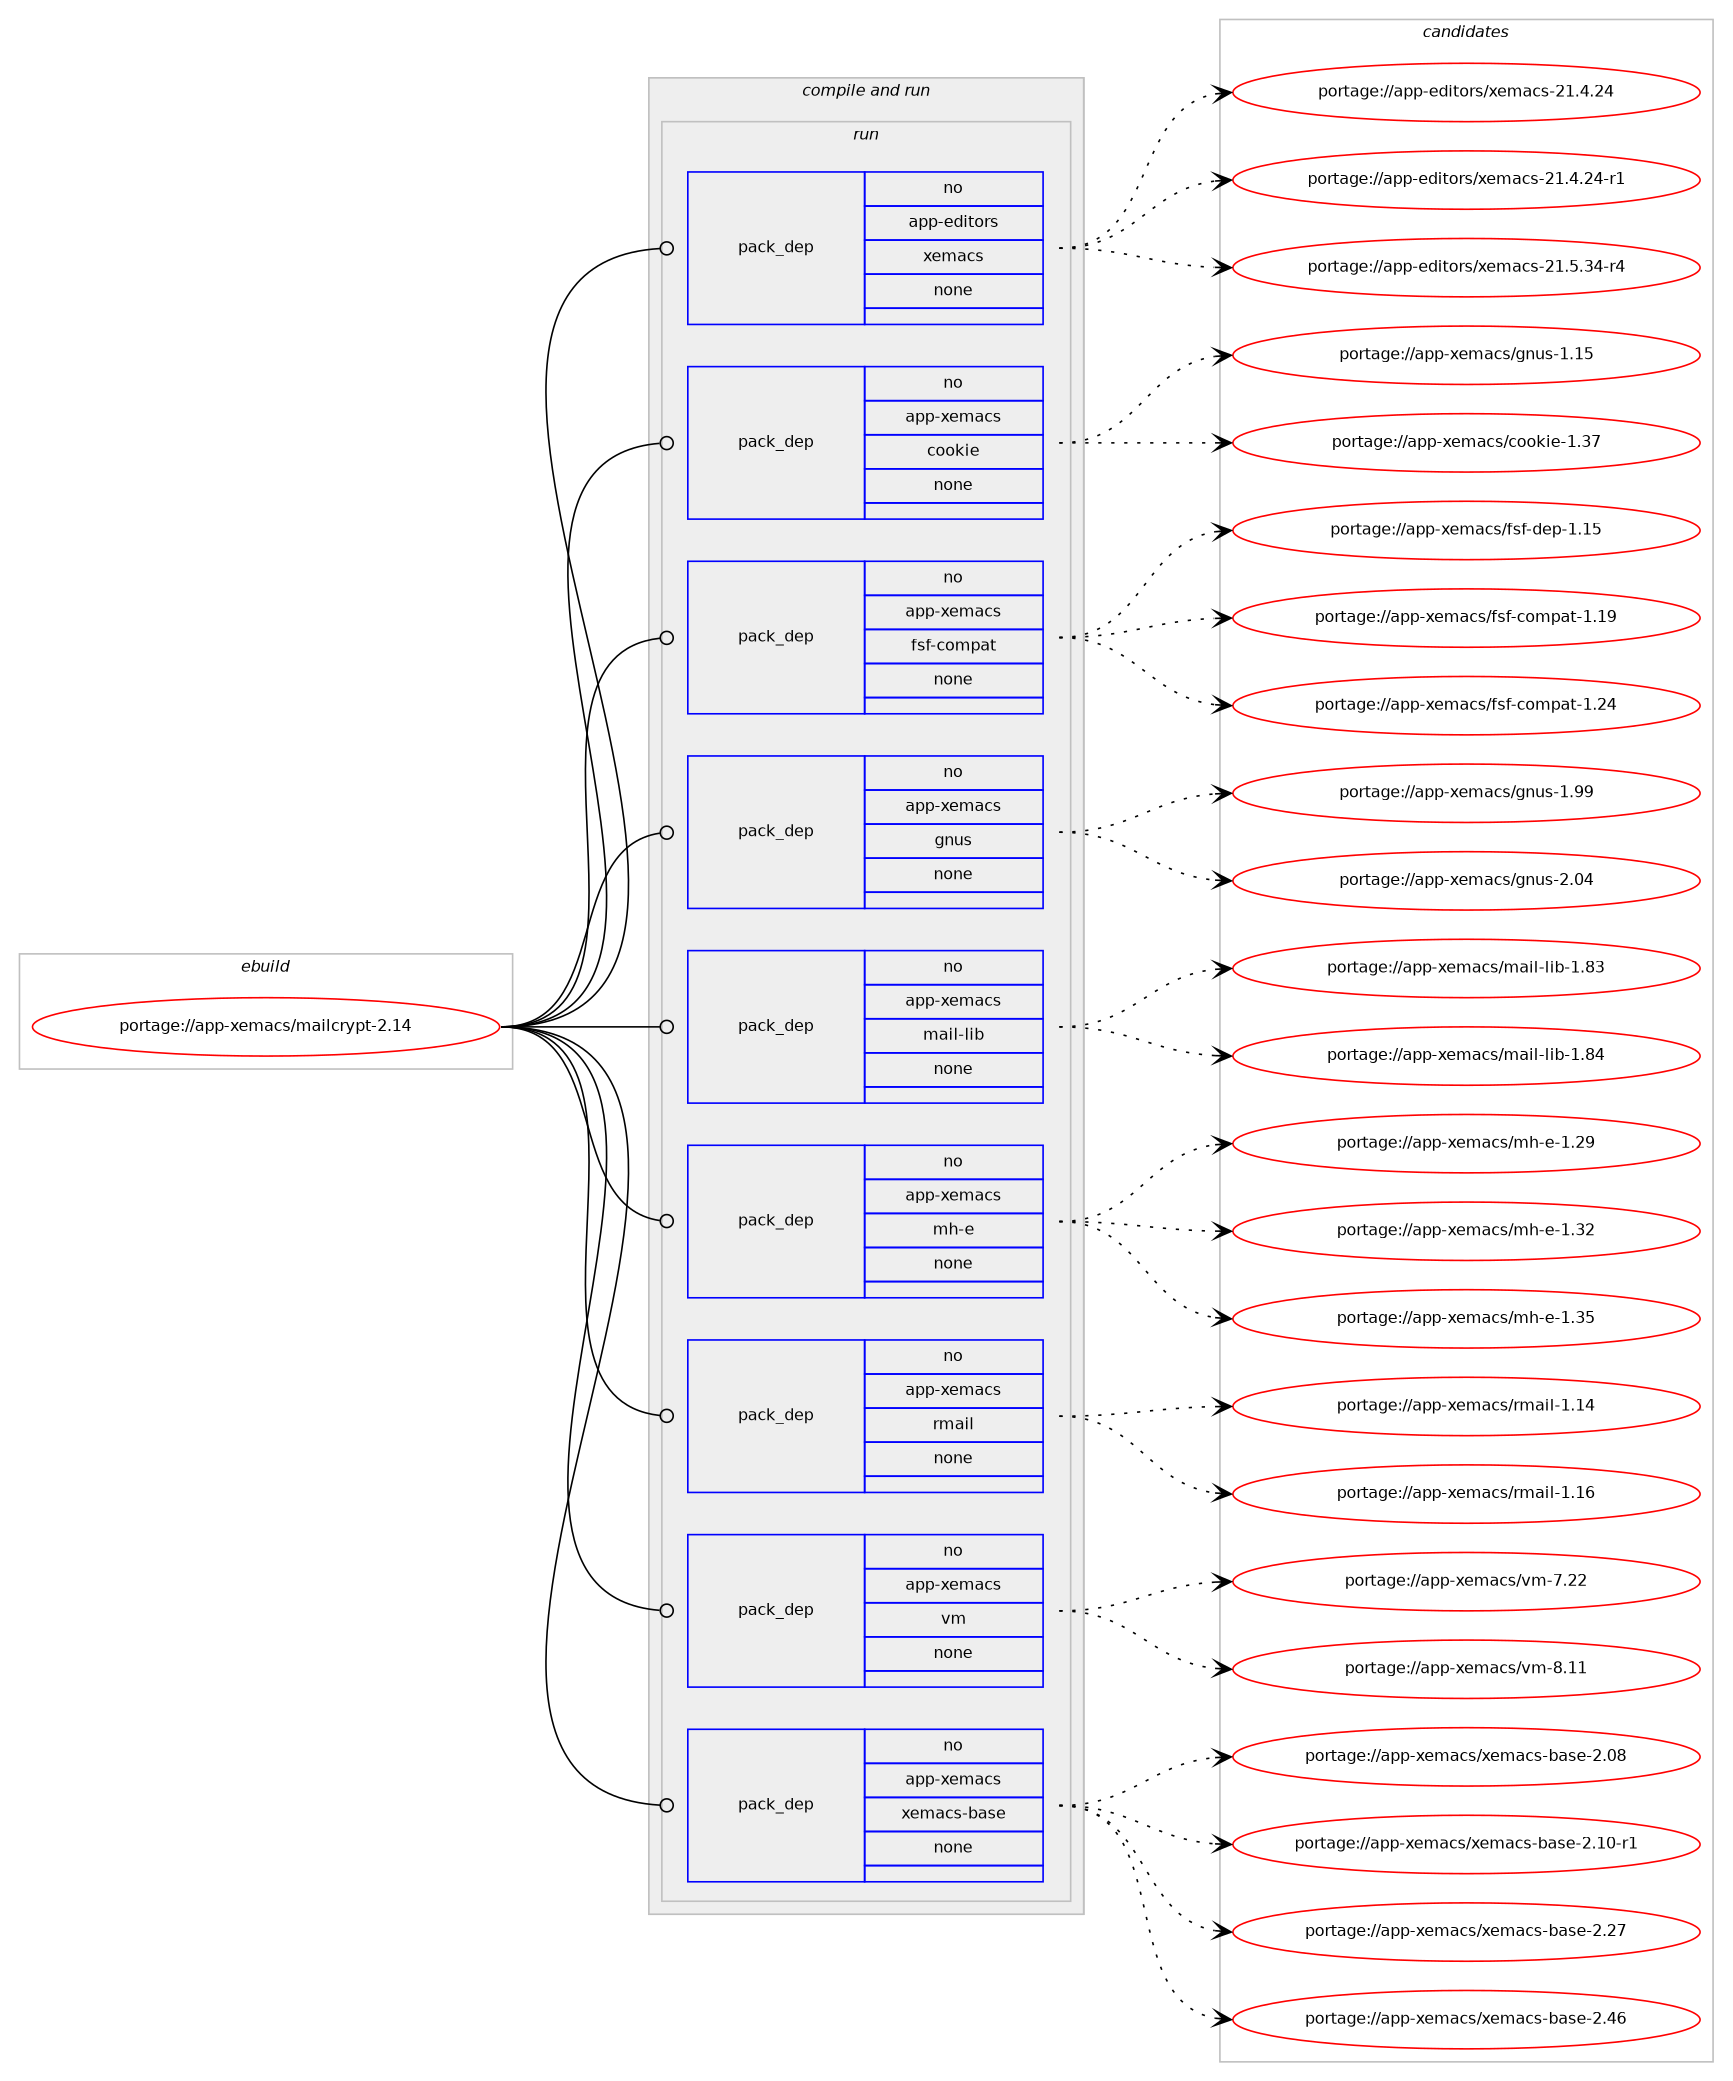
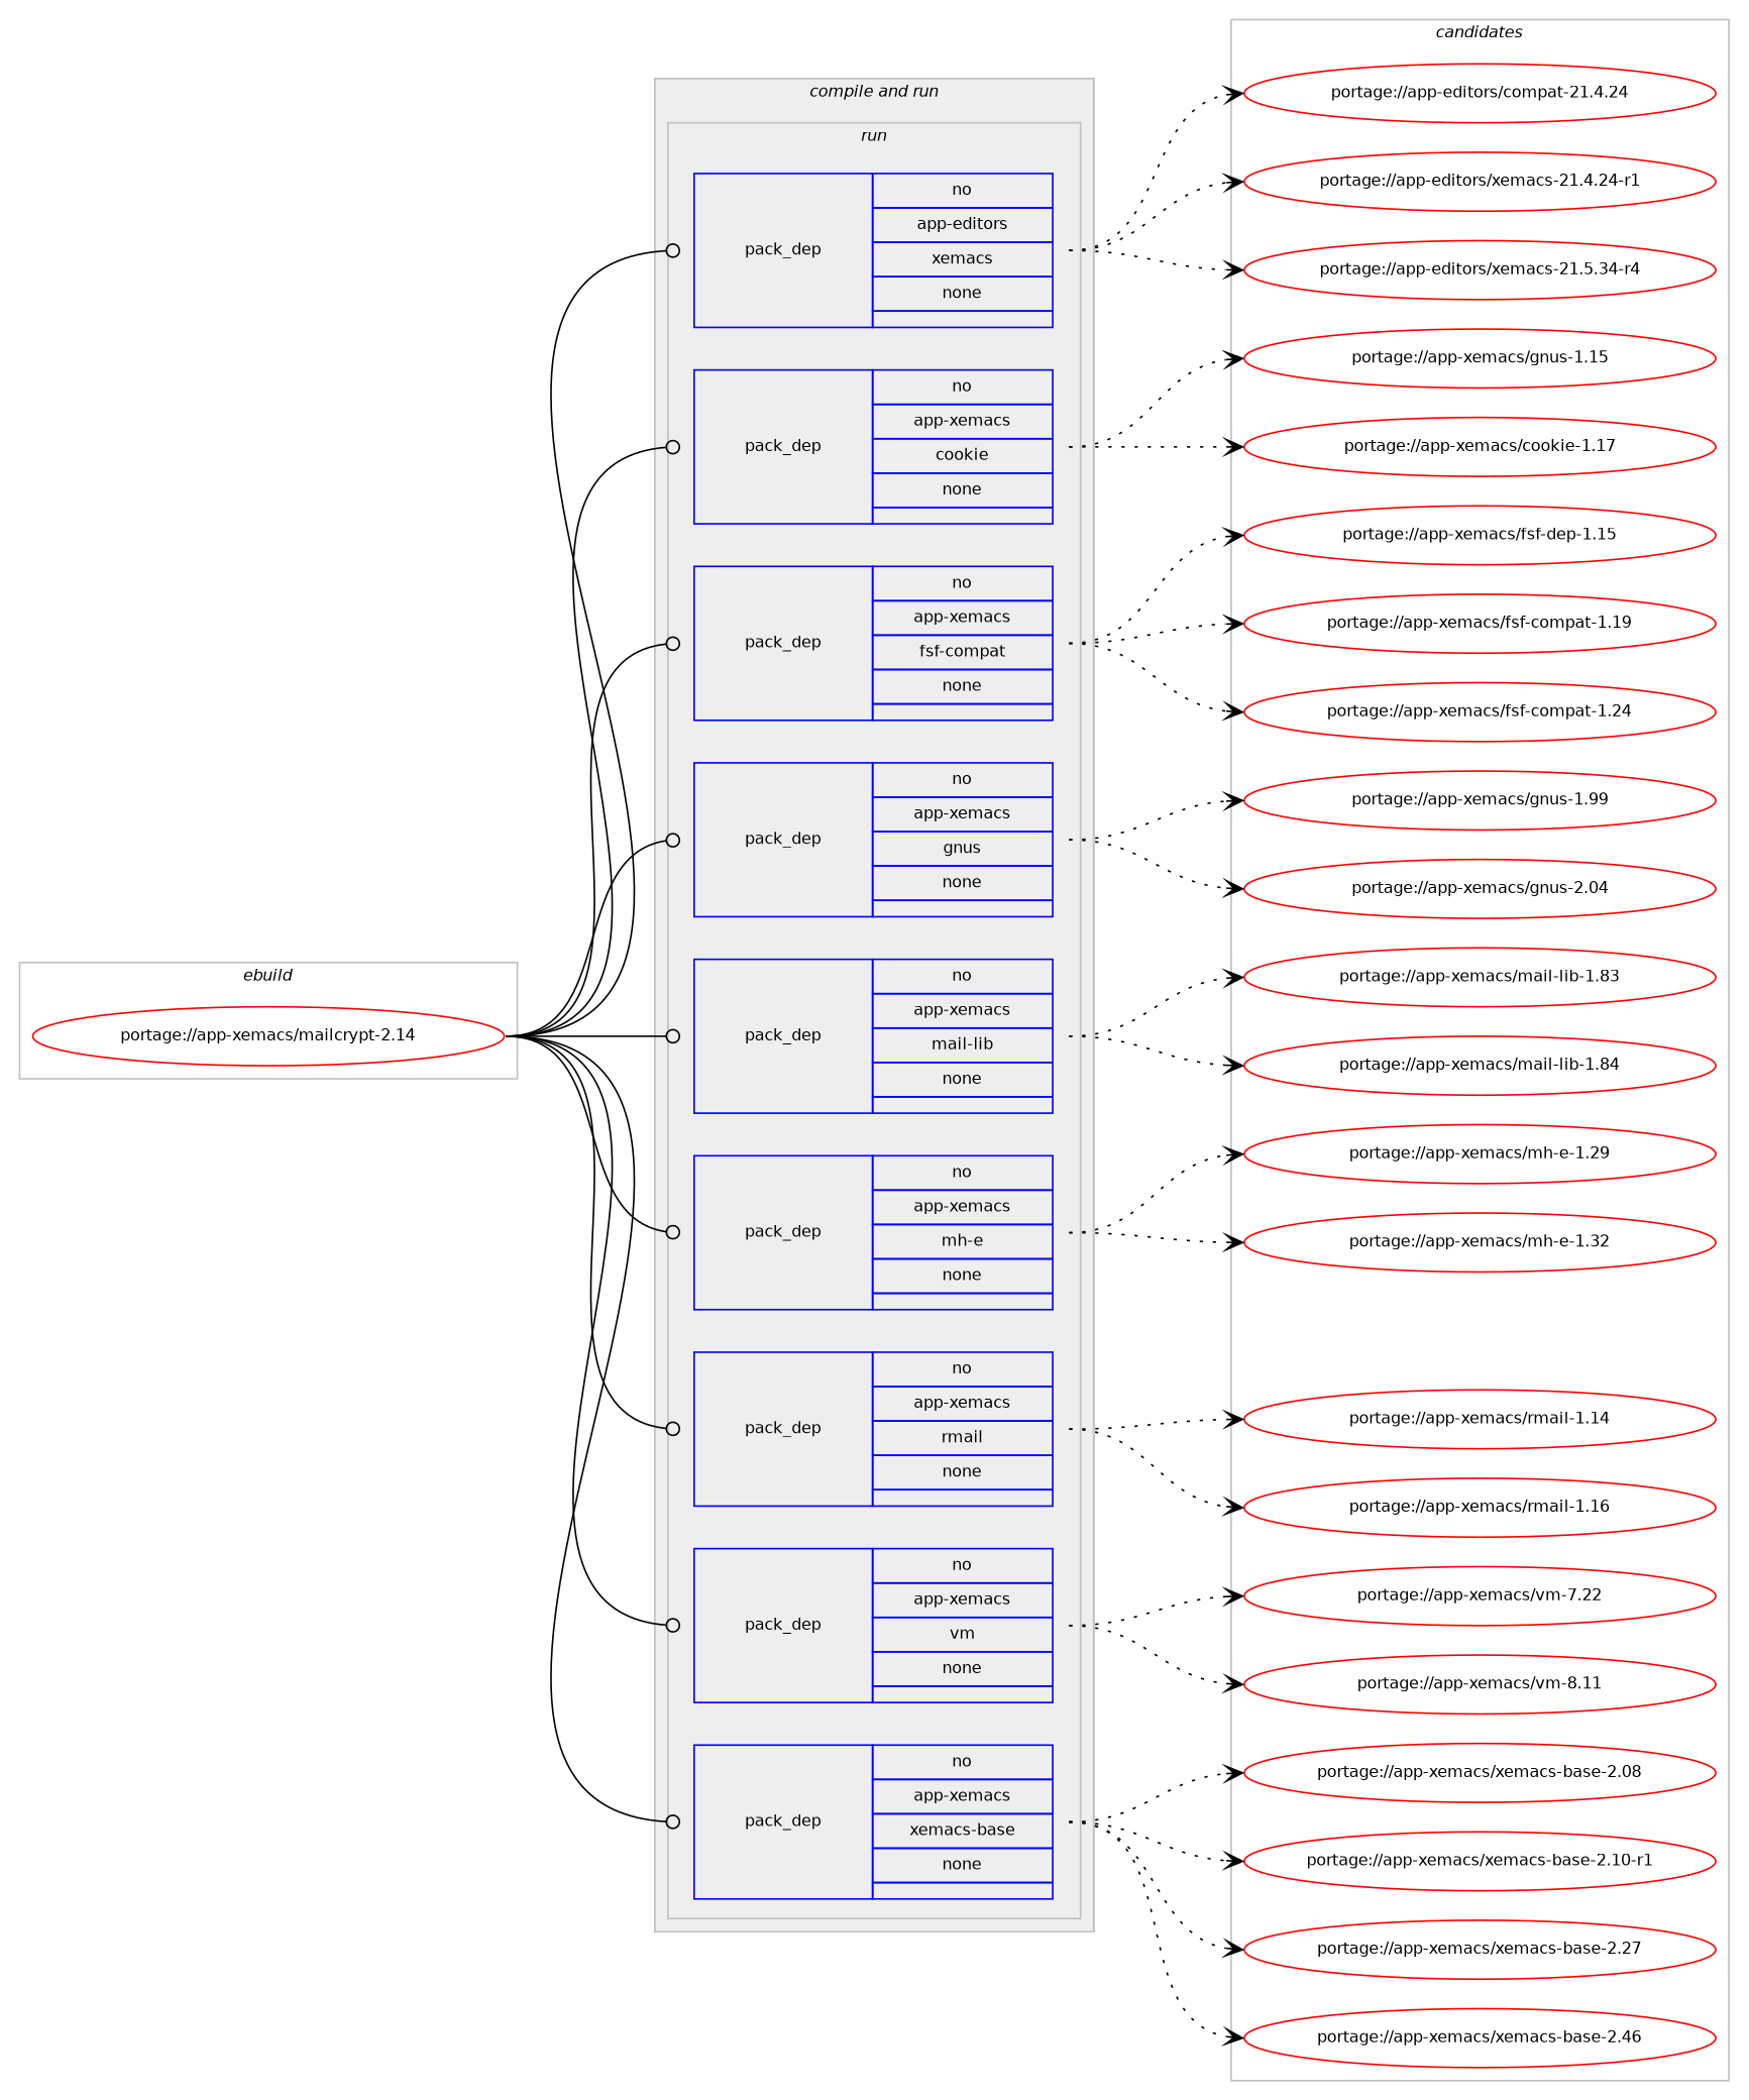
  digraph {
    compound=true
    concentrate=true
    fontname=Helvetica
    fontsize=10
    newrank=true
    rankdir=LR
    ranksep=1.5
    node [color=red fontname=Helvetica fontsize=10]
    edge [arrowhead=vee headport=w style=dotted tailport=e weight=100]
    n1 [label="portage://app-xemacs/mailcrypt-2.14" width=4]
    n2 [color=blue label=<<TABLE BORDER="0" CELLBORDER="1" CELLSPACING="0" CELLPADDING="4" WIDTH="220"><TR><TD ROWSPAN="6" CELLPADDING="30">pack_dep</TD></TR><TR><TD WIDTH="110">no</TD></TR><TR><TD>app-editors</TD></TR><TR><TD>xemacs</TD></TR><TR><TD>none</TD></TR><TR><TD></TD></TR></TABLE>> shape=none]
    n3 [color=blue label=<<TABLE BORDER="0" CELLBORDER="1" CELLSPACING="0" CELLPADDING="4" WIDTH="220"><TR><TD ROWSPAN="6" CELLPADDING="30">pack_dep</TD></TR><TR><TD WIDTH="110">no</TD></TR><TR><TD>app-xemacs</TD></TR><TR><TD>cookie</TD></TR><TR><TD>none</TD></TR><TR><TD></TD></TR></TABLE>> shape=none]
    n4 [color=blue label=<<TABLE BORDER="0" CELLBORDER="1" CELLSPACING="0" CELLPADDING="4" WIDTH="220"><TR><TD ROWSPAN="6" CELLPADDING="30">pack_dep</TD></TR><TR><TD WIDTH="110">no</TD></TR><TR><TD>app-xemacs</TD></TR><TR><TD>fsf-compat</TD></TR><TR><TD>none</TD></TR><TR><TD></TD></TR></TABLE>> shape=none]
    n5 [color=blue label=<<TABLE BORDER="0" CELLBORDER="1" CELLSPACING="0" CELLPADDING="4" WIDTH="220"><TR><TD ROWSPAN="6" CELLPADDING="30">pack_dep</TD></TR><TR><TD WIDTH="110">no</TD></TR><TR><TD>app-xemacs</TD></TR><TR><TD>gnus</TD></TR><TR><TD>none</TD></TR><TR><TD></TD></TR></TABLE>> shape=none]
    n6 [color=blue label=<<TABLE BORDER="0" CELLBORDER="1" CELLSPACING="0" CELLPADDING="4" WIDTH="220"><TR><TD ROWSPAN="6" CELLPADDING="30">pack_dep</TD></TR><TR><TD WIDTH="110">no</TD></TR><TR><TD>app-xemacs</TD></TR><TR><TD>mail-lib</TD></TR><TR><TD>none</TD></TR><TR><TD></TD></TR></TABLE>> shape=none]
    n7 [color=blue label=<<TABLE BORDER="0" CELLBORDER="1" CELLSPACING="0" CELLPADDING="4" WIDTH="220"><TR><TD ROWSPAN="6" CELLPADDING="30">pack_dep</TD></TR><TR><TD WIDTH="110">no</TD></TR><TR><TD>app-xemacs</TD></TR><TR><TD>mh-e</TD></TR><TR><TD>none</TD></TR><TR><TD></TD></TR></TABLE>> shape=none]
    n8 [color=blue label=<<TABLE BORDER="0" CELLBORDER="1" CELLSPACING="0" CELLPADDING="4" WIDTH="220"><TR><TD ROWSPAN="6" CELLPADDING="30">pack_dep</TD></TR><TR><TD WIDTH="110">no</TD></TR><TR><TD>app-xemacs</TD></TR><TR><TD>rmail</TD></TR><TR><TD>none</TD></TR><TR><TD></TD></TR></TABLE>> shape=none]
    n9 [color=blue label=<<TABLE BORDER="0" CELLBORDER="1" CELLSPACING="0" CELLPADDING="4" WIDTH="220"><TR><TD ROWSPAN="6" CELLPADDING="30">pack_dep</TD></TR><TR><TD WIDTH="110">no</TD></TR><TR><TD>app-xemacs</TD></TR><TR><TD>vm</TD></TR><TR><TD>none</TD></TR><TR><TD></TD></TR></TABLE>> shape=none]
    n10 [color=blue label=<<TABLE BORDER="0" CELLBORDER="1" CELLSPACING="0" CELLPADDING="4" WIDTH="220"><TR><TD ROWSPAN="6" CELLPADDING="30">pack_dep</TD></TR><TR><TD WIDTH="110">no</TD></TR><TR><TD>app-xemacs</TD></TR><TR><TD>xemacs-base</TD></TR><TR><TD>none</TD></TR><TR><TD></TD></TR></TABLE>> shape=none]
-   n11 [label="portage://app-editors/xemacs-21.4.24" width=4]
+   n11 [label="portage://app-editors/compat-21.4.24" width=4]
    n12 [label="portage://app-editors/xemacs-21.4.24-r1" width=4]
    n13 [label="portage://app-editors/xemacs-21.5.34-r4" width=4]
    n14 [label="portage://app-xemacs/gnus-1.15" width=4]
-   n15 [label="portage://app-xemacs/cookie-1.37" width=4]
+   n15 [label="portage://app-xemacs/cookie-1.17" width=4]
    n16 [label="portage://app-xemacs/fsf-dep-1.15" width=4]
    n17 [label="portage://app-xemacs/fsf-compat-1.19" width=4]
    n18 [label="portage://app-xemacs/fsf-compat-1.24" width=4]
    n19 [label="portage://app-xemacs/gnus-1.99" width=4]
    n20 [label="portage://app-xemacs/gnus-2.04" width=4]
    n21 [label="portage://app-xemacs/mail-lib-1.83" width=4]
    n22 [label="portage://app-xemacs/mail-lib-1.84" width=4]
    n23 [label="portage://app-xemacs/mh-e-1.29" width=4]
    n24 [label="portage://app-xemacs/mh-e-1.32" width=4]
-   n25 [label="portage://app-xemacs/mh-e-1.35" width=4]
    n26 [label="portage://app-xemacs/rmail-1.14" width=4]
    n27 [label="portage://app-xemacs/rmail-1.16" width=4]
    n28 [label="portage://app-xemacs/vm-7.22" width=4]
    n29 [label="portage://app-xemacs/vm-8.11" width=4]
    n30 [label="portage://app-xemacs/xemacs-base-2.08" width=4]
    n31 [label="portage://app-xemacs/xemacs-base-2.10-r1" width=4]
    n32 [label="portage://app-xemacs/xemacs-base-2.27" width=4]
    n33 [label="portage://app-xemacs/xemacs-base-2.46" width=4]
    subgraph cluster_1 {
      color=gray
      label=<<i>ebuild</i>>
      rank=same
      n1
    }
    subgraph cluster_2 {
      color=gray
      label=<<i>dependencies</i>>
      subgraph cluster_3 {
        color=gray
        fillcolor="#eeeeee"
        label=<<i>compile</i>>
        style=filled
      }
      subgraph cluster_4 {
        color=gray
        fillcolor="#eeeeee"
        label=<<i>compile and run</i>>
        style=filled
      }
      subgraph cluster_5 {
        color=gray
        fillcolor="#eeeeee"
        label=<<i>run</i>>
        style=filled
        subgraph sub_6 {
          color=gray
          fillcolor="#eeeeee"
          label=<<i>run</i>>
          style=filled
          n2
        }
        subgraph sub_7 {
          color=gray
          fillcolor="#eeeeee"
          label=<<i>run</i>>
          style=filled
          n3
        }
        subgraph sub_8 {
          color=gray
          fillcolor="#eeeeee"
          label=<<i>run</i>>
          style=filled
          n4
        }
        subgraph sub_9 {
          color=gray
          fillcolor="#eeeeee"
          label=<<i>run</i>>
          style=filled
          n5
        }
        subgraph sub_10 {
          color=gray
          fillcolor="#eeeeee"
          label=<<i>run</i>>
          style=filled
          n6
        }
        subgraph sub_11 {
          color=gray
          fillcolor="#eeeeee"
          label=<<i>run</i>>
          style=filled
          n7
        }
        subgraph sub_12 {
          color=gray
          fillcolor="#eeeeee"
          label=<<i>run</i>>
          style=filled
          n8
        }
        subgraph sub_13 {
          color=gray
          fillcolor="#eeeeee"
          label=<<i>run</i>>
          style=filled
          n9
        }
        subgraph sub_14 {
          color=gray
          fillcolor="#eeeeee"
          label=<<i>run</i>>
          style=filled
          n10
        }
      }
    }
    subgraph cluster_15 {
      color=gray
      label=<<i>candidates</i>>
      rank=same
      subgraph sub_16 {
        color=black
        label=<<i>candidates</i>>
        nodesep=1
        rank=same
        n11
        n12
        n13
      }
      subgraph sub_17 {
        color=black
        label=<<i>candidates</i>>
        nodesep=1
        rank=same
        n14
        n15
      }
      subgraph sub_18 {
        color=black
        label=<<i>candidates</i>>
        nodesep=1
        rank=same
        n16
        n17
        n18
      }
      subgraph sub_19 {
        color=black
        label=<<i>candidates</i>>
        nodesep=1
        rank=same
        n19
        n20
      }
      subgraph sub_20 {
        color=black
        label=<<i>candidates</i>>
        nodesep=1
        rank=same
        n21
        n22
      }
      subgraph sub_21 {
        color=black
        label=<<i>candidates</i>>
        nodesep=1
        rank=same
        n23
        n24
-       n25
      }
      subgraph sub_22 {
        color=black
        label=<<i>candidates</i>>
        nodesep=1
        rank=same
        n26
        n27
      }
      subgraph sub_23 {
        color=black
        label=<<i>candidates</i>>
        nodesep=1
        rank=same
        n28
        n29
      }
      subgraph sub_24 {
        color=black
        label=<<i>candidates</i>>
        nodesep=1
        rank=same
        n30
        n31
        n32
        n33
      }
    }
    n1 -> n2 [arrowhead=odot style=solid weight=20]
    n1 -> n3 [arrowhead=odot style=solid weight=20]
    n1 -> n4 [arrowhead=odot style=solid weight=20]
    n1 -> n5 [arrowhead=odot style=solid weight=20]
    n1 -> n6 [arrowhead=odot style=solid weight=20]
    n1 -> n7 [arrowhead=odot style=solid weight=20]
    n1 -> n8 [arrowhead=odot style=solid weight=20]
    n1 -> n9 [arrowhead=odot style=solid weight=20]
    n1 -> n10 [arrowhead=odot style=solid weight=20]
    n2 -> n11
    n2 -> n12
    n2 -> n13
    n3 -> n14
    n3 -> n15
    n4 -> n16
    n4 -> n17
    n4 -> n18
    n5 -> n19
    n5 -> n20
    n6 -> n21
    n6 -> n22
    n7 -> n23
    n7 -> n24
-   n7 -> n25
    n8 -> n26
    n8 -> n27
    n9 -> n28
    n9 -> n29
    n10 -> n30
    n10 -> n31
    n10 -> n32
    n10 -> n33
  }
